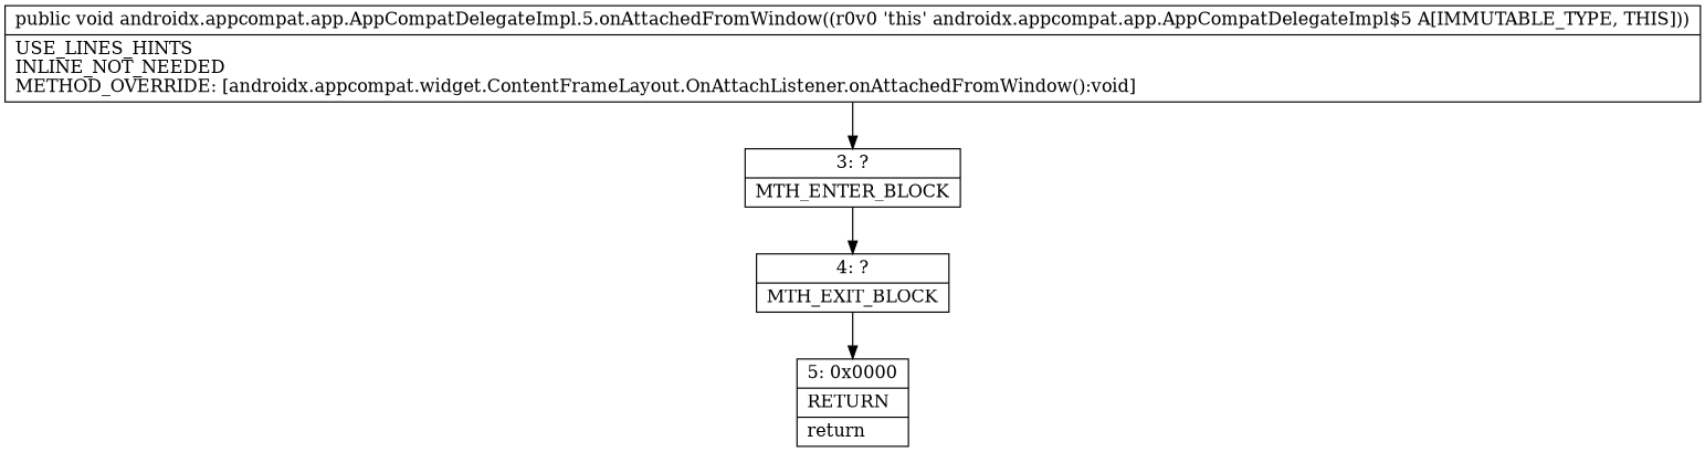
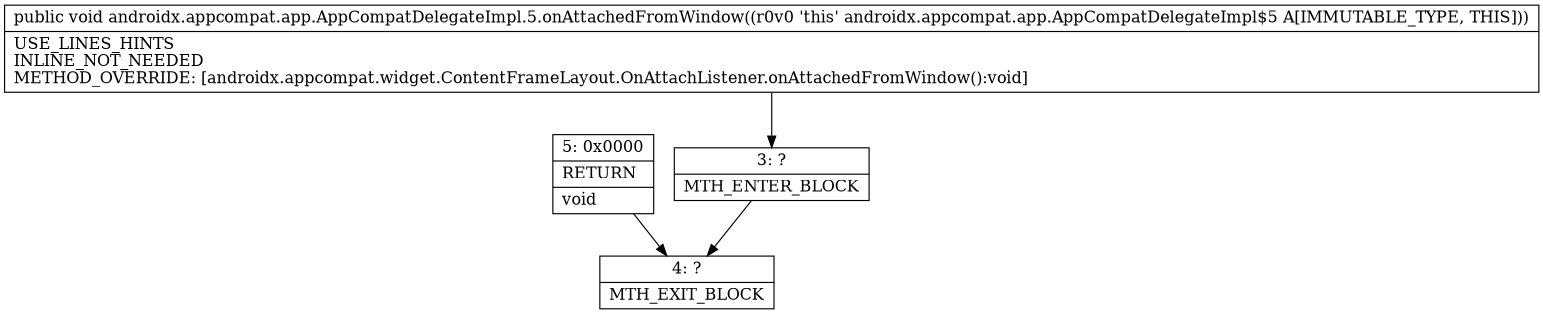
  digraph {
    node [shape=record]
    n1 [label="{3\:\ ?|MTH_ENTER_BLOCK\l}"]
    n2 [label="{4\:\ ?|MTH_EXIT_BLOCK\l}"]
-   n3 [label="{5\:\ 0x0000|RETURN\l|return\l}"]
+   n3 [label="{5\:\ 0x0000|RETURN\l|void\l}"]
    n4 [label="{public void androidx.appcompat.app.AppCompatDelegateImpl.5.onAttachedFromWindow((r0v0 'this' androidx.appcompat.app.AppCompatDelegateImpl$5 A[IMMUTABLE_TYPE, THIS]))  | USE_LINES_HINTS\lINLINE_NOT_NEEDED\lMETHOD_OVERRIDE: [androidx.appcompat.widget.ContentFrameLayout.OnAttachListener.onAttachedFromWindow():void]\l}"]
    n1 -> n2
-   n2 -> n3
+   n3 -> n2
    n4 -> n1
  }
